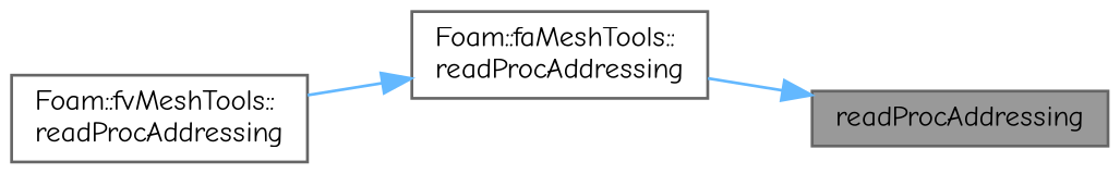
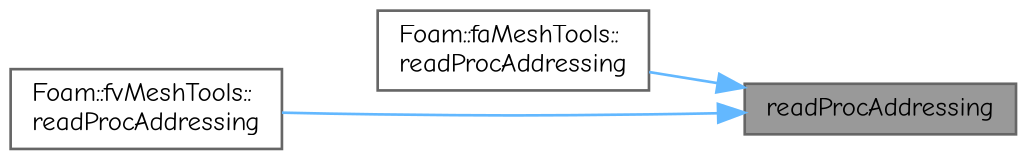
  digraph {
    fontname="Comic Neue"
    rankdir=RL
    node [color=grey40 fillcolor=white fontname="Comic Neue" fontsize=10 shape=box style=filled]
    edge [color=steelblue1 dir=back fontname="Comic Neue" fontsize=10 labelfontname=Helvetica labelfontsize=10 style=solid]
    n1 [color=gray40 fillcolor=grey60 fontcolor=black height=0.2 label=readProcAddressing width=0.4]
    n2 [height=0.2 label="Foam::faMeshTools::\lreadProcAddressing" width=0.4]
    n3 [height=0.2 label="Foam::fvMeshTools::\lreadProcAddressing" width=0.4]
    n1 -> n2
-   n2 -> n3
+   n1 -> n3
  }
